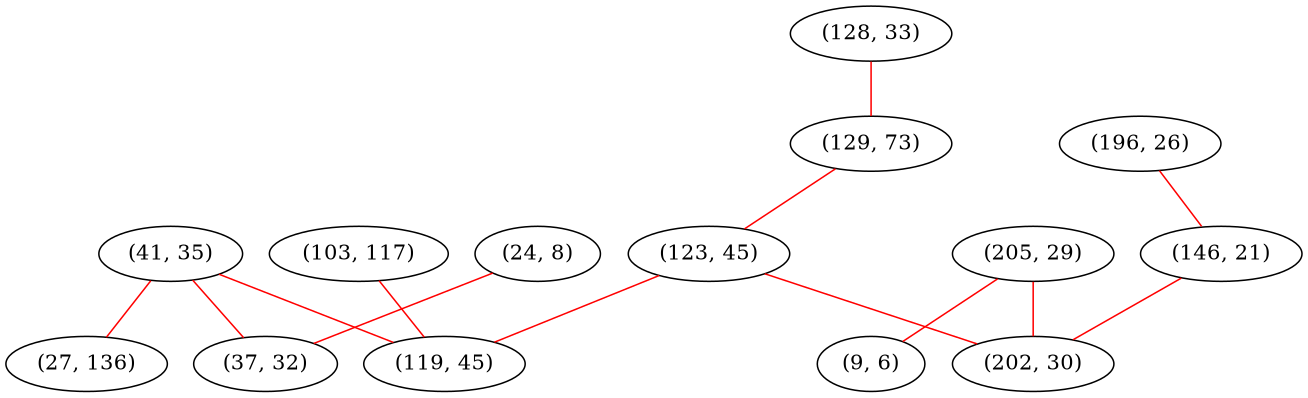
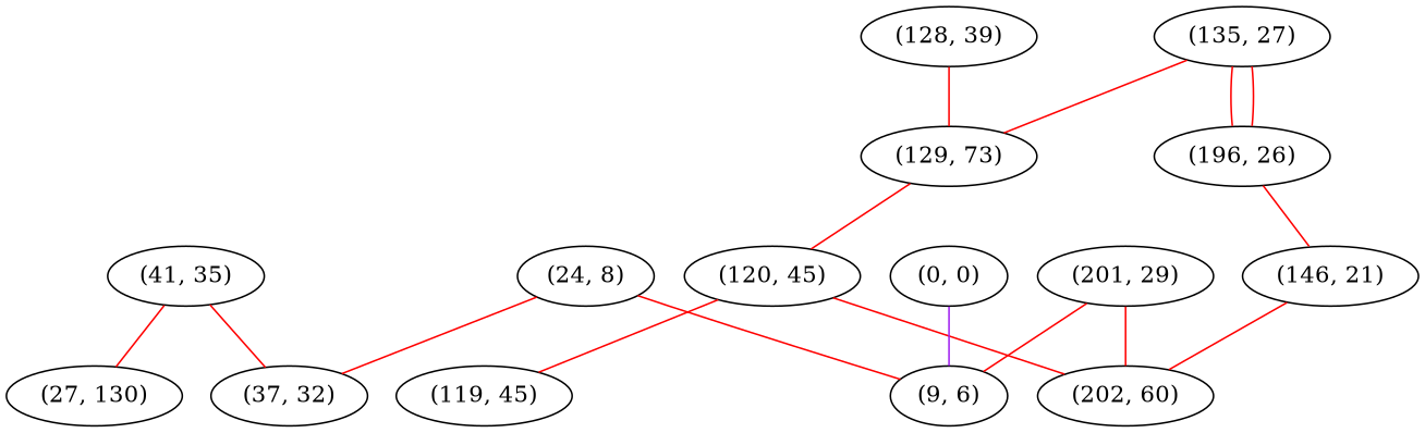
  graph {
    edge [color=red weight=1]
    n1 [label="(129, 73)"]
-   "(128, 33)"
-   "(123, 45)"
-   "(103, 117)"
+   "(128, 33)" [label="(128, 39)"]
+   "(123, 45)" [label="(120, 45)"]
    "(119, 45)"
+   "(135, 27)"
    n7 [label="(196, 26)"]
    "(146, 21)"
    "(41, 35)"
    "(37, 32)"
-   "(27, 136)"
-   "(202, 30)"
+   "(27, 136)" [label="(27, 130)"]
+   "(202, 30)" [label="(202, 60)"]
+   "(0, 0)"
    "(9, 6)"
    "(24, 8)"
-   "(205, 29)"
+   "(205, 29)" [label="(201, 29)"]
    n1 -- "(123, 45)"
    "(128, 33)" -- n1
    "(123, 45)" -- "(119, 45)"
    "(123, 45)" -- "(202, 30)"
-   "(103, 117)" -- "(119, 45)"
+   "(135, 27)" -- n1
+   "(135, 27)" -- n7
+   "(135, 27)" -- n7
    n7 -- "(146, 21)"
    "(146, 21)" -- "(202, 30)"
-   "(41, 35)" -- "(119, 45)"
    "(41, 35)" -- "(37, 32)"
    "(41, 35)" -- "(27, 136)"
+   "(0, 0)" -- "(9, 6)" [color=purple weight=4]
    "(24, 8)" -- "(37, 32)"
+   "(24, 8)" -- "(9, 6)"
    "(205, 29)" -- "(202, 30)"
    "(205, 29)" -- "(9, 6)"
  }
